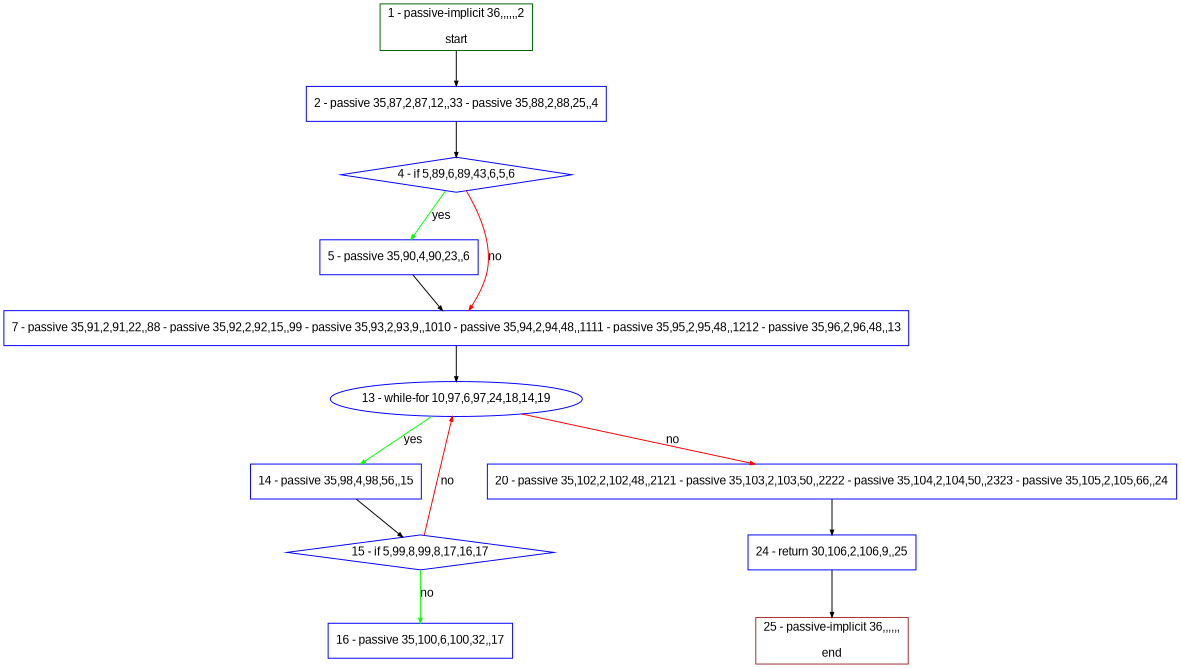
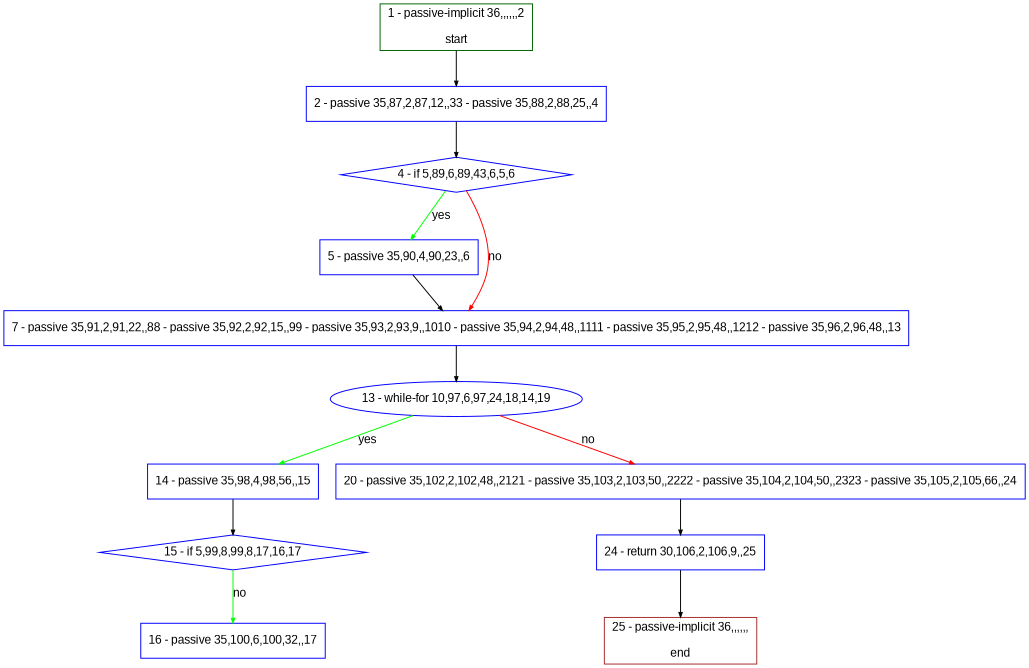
  digraph {
    bgcolor=white
    compound=true
    fillcolor="#FFFFCC"
    fontname=Arial
    fontsize=12
    pack=true
    packmode=clust
    style="rounded,filled"
    node [color="#0000ff" compound=true fillcolor="#ffffff" fixedsize=false fontname=Arial fontsize=12 node_initialized=no shape=box style=filled]
    edge [arrowhead=normal arrowsize=0.5 arrowtail=none color="#000000" compound=true dir=forward fontcolor=black fontname=Arial fontsize=12]
    n1 [label="2 - passive 35,87,2,87,12,,33 - passive 35,88,2,88,25,,4"]
    n2 [label="4 - if 5,89,6,89,43,6,5,6" shape=diamond]
    n3 [label="5 - passive 35,90,4,90,23,,6"]
    n4 [label="7 - passive 35,91,2,91,22,,88 - passive 35,92,2,92,15,,99 - passive 35,93,2,93,9,,1010 - passive 35,94,2,94,48,,1111 - passive 35,95,2,95,48,,1212 - passive 35,96,2,96,48,,13"]
    n5 [color="#006400" label="1 - passive-implicit 36,,,,,,2\n\nstart"]
    n6 [label="13 - while-for 10,97,6,97,24,18,14,19" shape=oval]
    n7 [label="14 - passive 35,98,4,98,56,,15"]
    n8 [label="20 - passive 35,102,2,102,48,,2121 - passive 35,103,2,103,50,,2222 - passive 35,104,2,104,50,,2323 - passive 35,105,2,105,66,,24"]
    n9 [label="15 - if 5,99,8,99,8,17,16,17" shape=diamond]
    n10 [label="24 - return 30,106,2,106,9,,25"]
    n11 [label="16 - passive 35,100,6,100,32,,17"]
    n12 [color="#a52a2a" label="25 - passive-implicit 36,,,,,,\n\nend"]
    n1 -> n2
    n2 -> n3 [color="#00ff00" label=yes]
    n2 -> n4 [color="#ff0000" label=no]
    n3 -> n4
    n4 -> n6
    n5 -> n1
    n6 -> n7 [color="#00ff00" label=yes]
    n6 -> n8 [color="#ff0000" label=no]
    n7 -> n9
    n8 -> n10
-   n9 -> n6 [color="#ff0000" label=no]
    n9 -> n11 [color="#00ff00" label=no]
    n10 -> n12
  }
